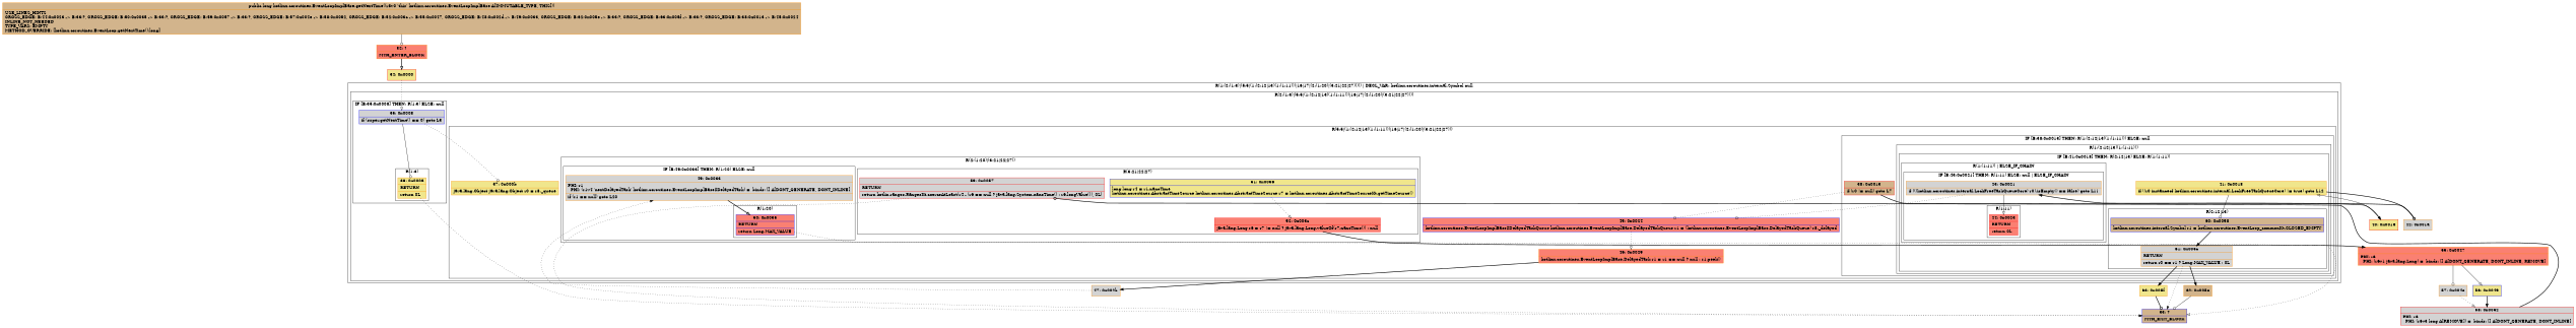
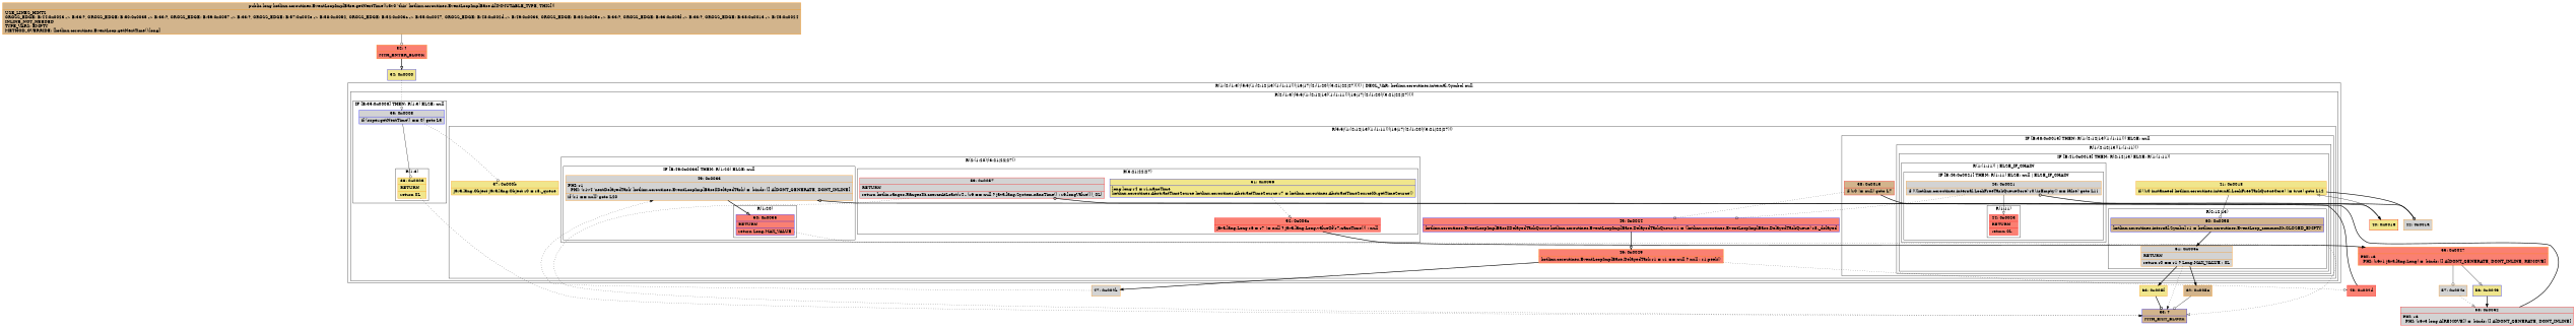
  digraph {
    node [color=darkorange fillcolor=lightgrey shape=record style=filled]
    edge [arrowhead=onormal style=bold]
    n1 [fillcolor=khaki label="{36\:\ 0x000a|RETURN\l|return 0L\l}"]
    n2 [color=blue label="{35\:\ 0x0008|if (super.getNextTime() == 0) goto L3\l}"]
    n3 [color=blue fillcolor=tan label="{60\:\ 0x0058|kotlinx.coroutines.internal.Symbol r1 = kotlinx.coroutines.EventLoop_commonKt.CLOSED_EMPTY\l}"]
    n4 [label="{61\:\ 0x005c|RETURN\l|return r0 == r1 ? Long.MAX_VALUE : 0L\l}"]
    n5 [color=red fillcolor=salmon label="{44\:\ 0x0023|RETURN\l|return 0L\l}"]
    n6 [label="{43\:\ 0x0021|if (((kotlinx.coroutines.internal.LockFreeTaskQueueCore) r0).isEmpty() == false) goto L11\l}"]
    n7 [fillcolor=khaki label="{41\:\ 0x0018|if ((r0 instanceof kotlinx.coroutines.internal.LockFreeTaskQueueCore) != true) goto L12\l}"]
    n8 [color=red fillcolor=tan label="{38\:\ 0x0013|if (r0 != null) goto L7\l}"]
    n9 [color=blue fillcolor=salmon label="{50\:\ 0x0035|RETURN\l|return Long.MAX_VALUE\l}"]
    n10 [label="{49\:\ 0x0033|PHI: r1 \l  PHI: (r1v4 'nextDelayedTask' kotlinx.coroutines.EventLoopImplBase$DelayedTask) =  binds: [] A[DONT_GENERATE, DONT_INLINE]\l|if (r1 == null) goto L20\l}"]
    n11 [color=blue fillcolor=khaki label="{51\:\ 0x0036|long long r4 = r1.nanoTime\lkotlinx.coroutines.AbstractTimeSource kotlinx.coroutines.AbstractTimeSource r7 = kotlinx.coroutines.AbstractTimeSourceKt.getTimeSource()\l}"]
    n12 [color=red fillcolor=salmon label="{52\:\ 0x003c|java.lang.Long r6 = r7 != null ? java.lang.Long.valueOf(r7.nanoTime()) : null\l}"]
    n13 [color=red label="{59\:\ 0x0057|RETURN\l|return kotlin.ranges.RangesKt.coerceAtLeast(r4 \- (r6 == null ? java.lang.System.nanoTime() : r6.longValue()), 0L)\l}"]
    n14 [fillcolor=khaki label="{37\:\ 0x000b|java.lang.Object java.lang.Object r0 = r8._queue\l}"]
    n15 [color=blue fillcolor=salmon label="{45\:\ 0x0024|kotlinx.coroutines.EventLoopImplBase$DelayedTaskQueue kotlinx.coroutines.EventLoopImplBase.DelayedTaskQueue r1 = (kotlinx.coroutines.EventLoopImplBase.DelayedTaskQueue) r8._delayed\l}"]
    n16 [fillcolor=salmon label="{46\:\ 0x0029|kotlinx.coroutines.EventLoopImplBase.DelayedTask r1 = r1 == null ? null : r1.peek()\l}"]
    n17 [color=blue fillcolor=tan label="{33\:\ ?|MTH_EXIT_BLOCK\l}"]
    n18 [fillcolor=tan label="{62\:\ 0x005e}"]
    n19 [fillcolor=khaki label="{63\:\ 0x005f}"]
    n20 [label="{42\:\ 0x001a}"]
    n21 [color=red fillcolor=khaki label="{40\:\ 0x0016}"]
    n22 [fillcolor=salmon label="{55\:\ 0x0047|PHI: r6 \l  PHI: (r6v1 java.lang.Long) =  binds: [] A[DONT_GENERATE, DONT_INLINE, REMOVE]\l}"]
    n23 [label="{47\:\ 0x002b}"]
+   n24 [color=red fillcolor=salmon label="{48\:\ 0x002d}"]
    n25 [color=blue fillcolor=khaki label="{56\:\ 0x0049}"]
    n26 [label="{57\:\ 0x004e}"]
    n27 [fillcolor=salmon label="{32\:\ ?|MTH_ENTER_BLOCK\l}"]
-   n28 [color=red fillcolor=khaki label="{34\:\ 0x0000}"]
+   n28 [color=blue fillcolor=khaki label="{34\:\ 0x0000}"]
    n29 [color=red label="{58\:\ 0x0052|PHI: r6 \l  PHI: (r6v3 long A[REMOVE]) =  binds: [] A[DONT_GENERATE, DONT_INLINE]\l}"]
    n30 [fillcolor=tan label="{public long kotlinx.coroutines.EventLoopImplBase.getNextTime((r8v0 'this' kotlinx.coroutines.EventLoopImplBase A[IMMUTABLE_TYPE, THIS]))  | USE_LINES_HINTS\lCROSS_EDGE: B:44:0x0023 \-\> B:33:?, CROSS_EDGE: B:50:0x0035 \-\> B:33:?, CROSS_EDGE: B:59:0x0057 \-\> B:33:?, CROSS_EDGE: B:57:0x004e \-\> B:58:0x0052, CROSS_EDGE: B:52:0x003c \-\> B:55:0x0047, CROSS_EDGE: B:48:0x002d \-\> B:49:0x0033, CROSS_EDGE: B:62:0x005e \-\> B:33:?, CROSS_EDGE: B:63:0x005f \-\> B:33:?, CROSS_EDGE: B:38:0x0013 \-\> B:45:0x0024\lINLINE_NOT_NEEDED\lTYPE_VARS: EMPTY\lMETHOD_OVERRIDE: [kotlinx.coroutines.EventLoop.getNextTime():long]\l}"]
    subgraph cluster_1 {
      label="R(1:(2:(1:3)|(5:5|(1:(2:12|13)(1:(1:11)))|16|17|(2:(1:20)|(3:21|22|27))))) | DECL_VAR: kotlinx.coroutines.internal.Symbol null\l"
      subgraph cluster_2 {
        label="R(2:(1:3)|(5:5|(1:(2:12|13)(1:(1:11)))|16|17|(2:(1:20)|(3:21|22|27))))"
        subgraph cluster_3 {
          label="IF [B:35:0x0008] THEN: R(1:3) ELSE: null"
          n2
          subgraph cluster_4 {
            label="R(1:3)"
            n1
          }
        }
        subgraph cluster_5 {
          label="R(5:5|(1:(2:12|13)(1:(1:11)))|16|17|(2:(1:20)|(3:21|22|27)))"
          n14
          n15
          n16
          subgraph cluster_6 {
            label="IF [B:38:0x0013] THEN: R(1:(2:12|13)(1:(1:11))) ELSE: null"
            n8
            subgraph cluster_7 {
              label="R(1:(2:12|13)(1:(1:11)))"
              subgraph cluster_8 {
                label="IF [B:41:0x0018] THEN: R(2:12|13) ELSE: R(1:(1:11))"
                n7
                subgraph cluster_9 {
                  label="R(2:12|13)"
                  n3
                  n4
                }
                subgraph cluster_10 {
                  label="R(1:(1:11)) | ELSE_IF_CHAIN\l"
                  subgraph cluster_11 {
                    label="IF [B:43:0x0021] THEN: R(1:11) ELSE: null | ELSE_IF_CHAIN\l"
                    n6
                    subgraph cluster_12 {
                      label="R(1:11)"
                      n5
                    }
                  }
                }
              }
            }
          }
          subgraph cluster_13 {
            label="R(2:(1:20)|(3:21|22|27))"
            subgraph cluster_14 {
              label="IF [B:49:0x0033] THEN: R(1:20) ELSE: null"
              n10
              subgraph cluster_15 {
                label="R(1:20)"
                n9
              }
            }
            subgraph cluster_16 {
              label="R(3:21|22|27)"
              n11
              n12
              n13
            }
          }
        }
      }
    }
    n1 -> n17 [style=dotted]
    n2 -> n1 [arrowhead=odot style=solid]
    n2 -> n14 [arrowhead=odot style=dotted]
    n3 -> n4 [arrowhead=normal]
    n4 -> n17 [arrowhead=normal style=dotted]
    n4 -> n18 [arrowhead=normal]
    n4 -> n19 [arrowhead=normal]
    n6 -> n5 [style=solid]
    n6 -> n15 [arrowhead=odot style=dotted]
    n7 -> n3 [arrowhead=odot style=solid]
    n7 -> n20 [arrowhead=odot]
    n8 -> n15 [arrowhead=odot style=dotted]
    n8 -> n21 [arrowhead=normal]
    n9 -> n17 [style=dotted]
    n10 -> n9
    n11 -> n12 [style=dotted]
    n12 -> n22 [arrowhead=normal]
    n13 -> n17 [arrowhead=normal style=dotted]
-   n15 -> n16 [style=dotted]
+   n15 -> n16
    n16 -> n23 [arrowhead=normal]
+   n16 -> n24 [style=dotted]
    n18 -> n17 [arrowhead=odot style=solid]
    n19 -> n17 [arrowhead=odot]
-   n20 -> n6 [arrowhead=normal]
+   n20 -> n6 [arrowhead=odot]
    n21 -> n7 [style=solid]
    n22 -> n25 [style=solid]
    n22 -> n26 [arrowhead=odot style=solid]
    n23 -> n10 [arrowhead=normal style=dotted]
+   n24 -> n10
    n25 -> n29 [arrowhead=normal]
    n26 -> n29 [style=dotted]
    n27 -> n28
    n28 -> n2 [style=dotted]
    n29 -> n13 [arrowhead=odot]
    n30 -> n27 [arrowhead=odot style=solid]
  }
